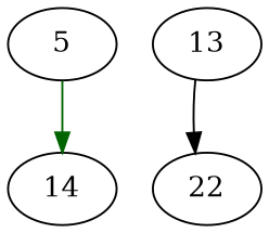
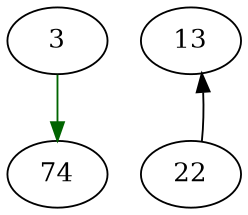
  strict digraph {
-   3 [entry=true label=5]
-   14
+   3 [entry=true]
+   14 [label=74]
    n3 [label=13]
    22
    3 -> 14 [color=darkgreen cond=true]
-   n3 -> 22
+   22 -> n3
  }
